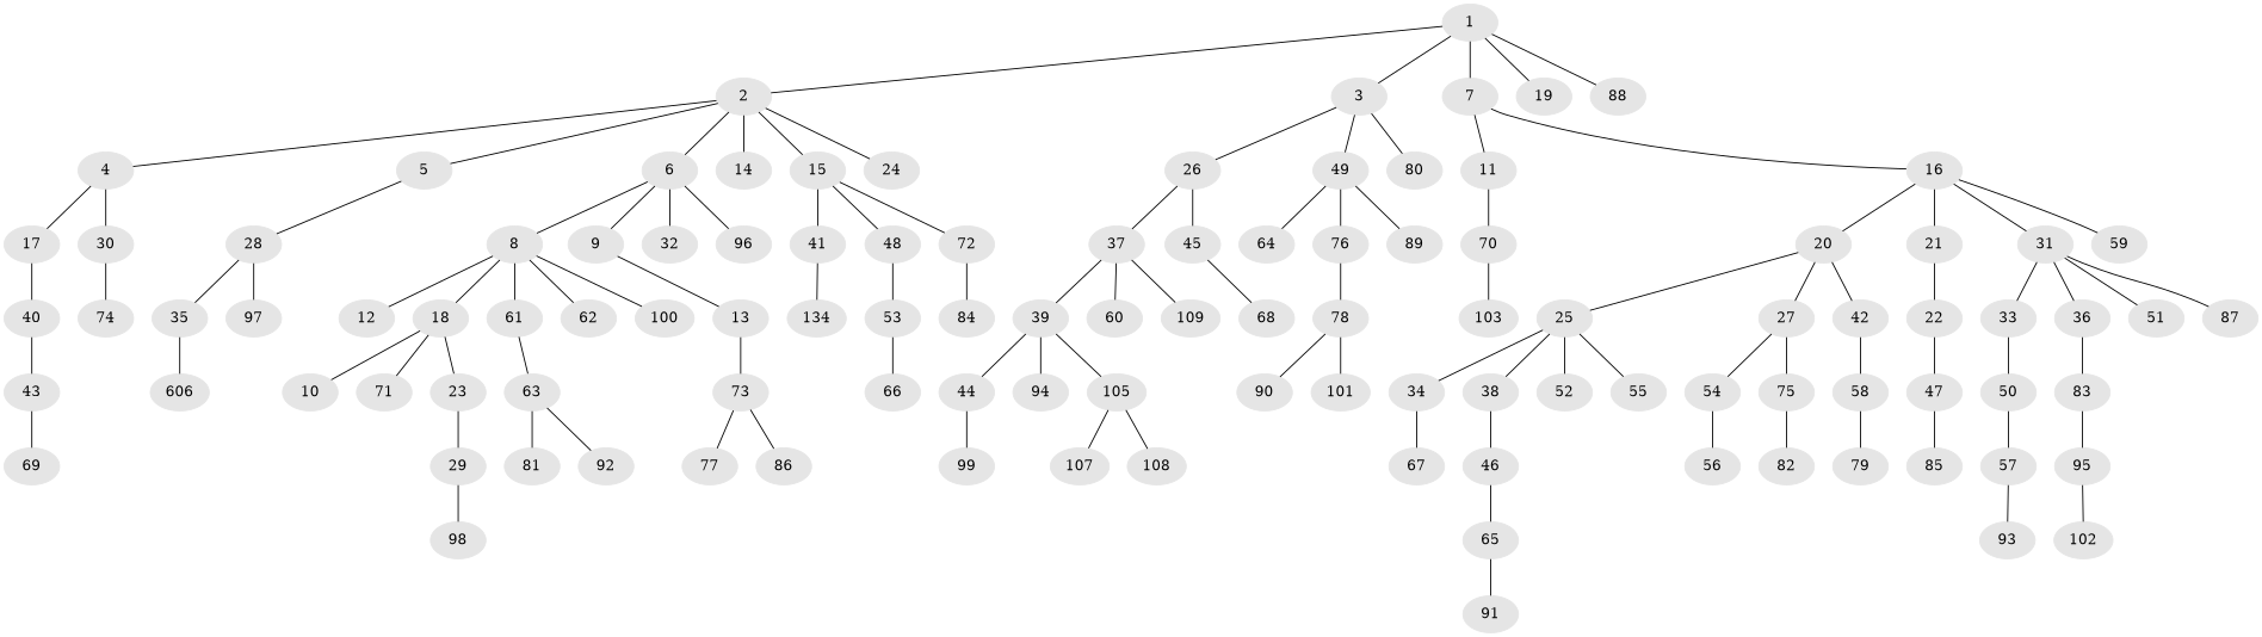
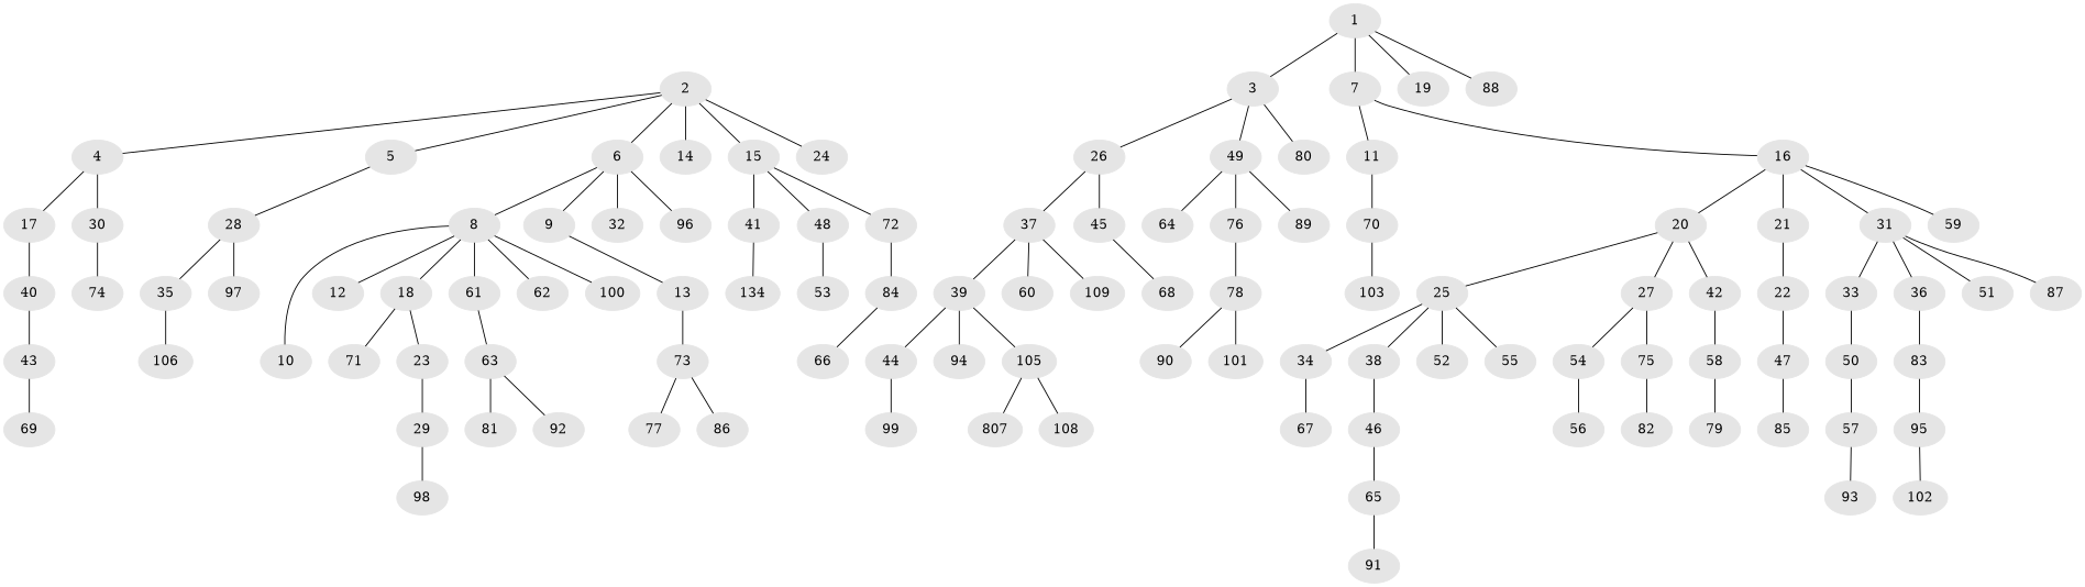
  graph {
    node [color=gray90 style=filled]
    1
    2
    3
    7
    19
    88
    4
    5
    6
    14
    15
    24
    26
    49
    80
    11
    16
    17
    30
    28
    8
    9
    32
    96
    41
    48
    72
    37
    45
    64
    76
    89
    40
    74
    35
    97
    10
    12
    18
    61
    62
    100
    13
    70
    20
    21
    31
    59
    71
    23
    63
    81
    92
    73
    103
    77
    86
    n58 [label=134]
    53
    84
    25
    27
    42
    22
    33
    36
    51
    87
    43
    29
    34
    38
    52
    55
    54
    75
    58
    47
    85
    98
    67
    46
    39
    60
    109
    68
    56
    82
-   106 [label=606]
+   106
    50
    83
    57
    95
    44
    94
    105
    65
    99
-   107
+   107 [label=807]
    108
    69
    79
    91
    66
    78
    93
    90
    101
    102
-   1 -- 2
    1 -- 3
    1 -- 7
    1 -- 19
    1 -- 88
    2 -- 4
    2 -- 5
    2 -- 6
    2 -- 14
    2 -- 15
    2 -- 24
    3 -- 26
    3 -- 49
    3 -- 80
    7 -- 11
    7 -- 16
    4 -- 17
    4 -- 30
    5 -- 28
    6 -- 8
    6 -- 9
    6 -- 32
    6 -- 96
    15 -- 41
    15 -- 48
    15 -- 72
    26 -- 37
    26 -- 45
    49 -- 64
    49 -- 76
    49 -- 89
    11 -- 70
    16 -- 20
    16 -- 21
    16 -- 31
    16 -- 59
    17 -- 40
    30 -- 74
    28 -- 35
    28 -- 97
-   18 -- 10
+   8 -- 10
    8 -- 12
    8 -- 18
    8 -- 61
    8 -- 62
    8 -- 100
    9 -- 13
    41 -- n58
    48 -- 53
    72 -- 84
    37 -- 39
    37 -- 60
    37 -- 109
    45 -- 68
    76 -- 78
    40 -- 43
    35 -- 106
    18 -- 71
    18 -- 23
    61 -- 63
    13 -- 73
    70 -- 103
    20 -- 25
    20 -- 27
    20 -- 42
    21 -- 22
    31 -- 33
    31 -- 36
    31 -- 51
    31 -- 87
    23 -- 29
    63 -- 81
    63 -- 92
    73 -- 77
    73 -- 86
-   53 -- 66
+   84 -- 66
    25 -- 34
    25 -- 38
    25 -- 52
    25 -- 55
    27 -- 54
    27 -- 75
    42 -- 58
    22 -- 47
    33 -- 50
    36 -- 83
    43 -- 69
    29 -- 98
    34 -- 67
    38 -- 46
    54 -- 56
    75 -- 82
    58 -- 79
    47 -- 85
    46 -- 65
    39 -- 44
    39 -- 94
    39 -- 105
    50 -- 57
    83 -- 95
    57 -- 93
    95 -- 102
    44 -- 99
    105 -- 107
    105 -- 108
    65 -- 91
    78 -- 90
    78 -- 101
  }
